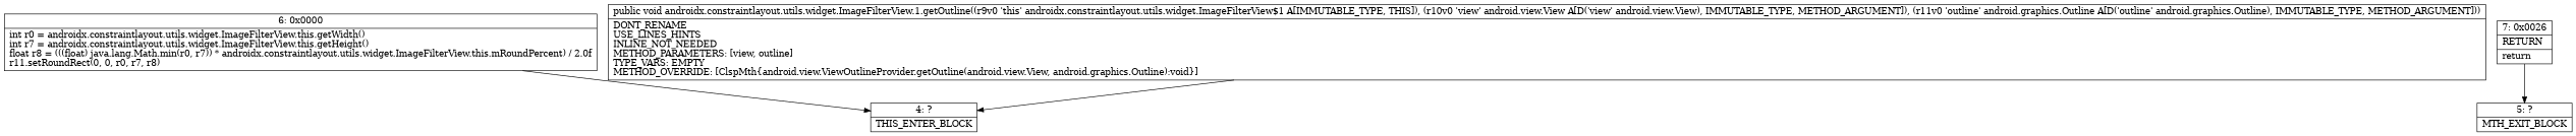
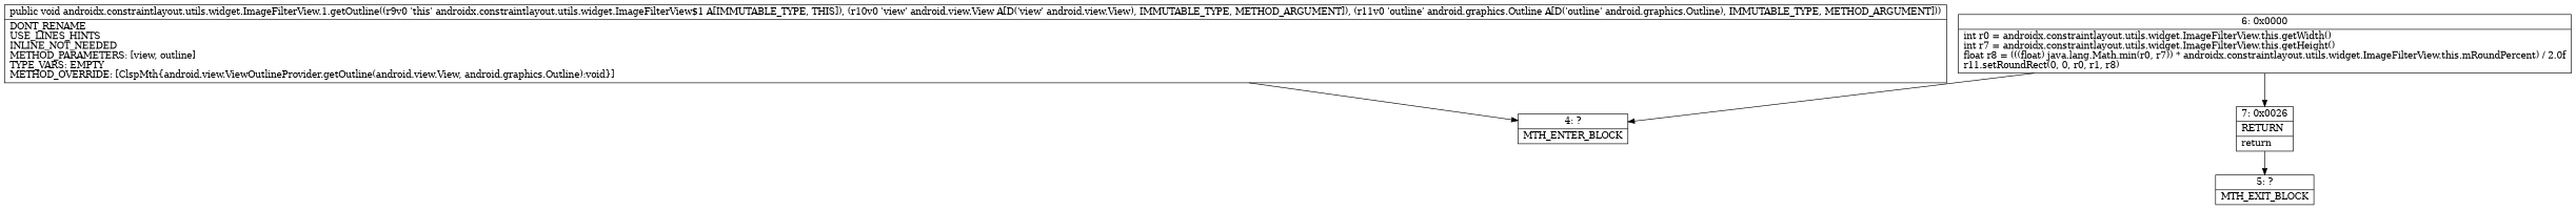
  digraph {
    node [shape=record]
-   n1 [label="{4\:\ ?|THIS_ENTER_BLOCK\l}"]
-   n2 [label="{6\:\ 0x0000|int r0 = androidx.constraintlayout.utils.widget.ImageFilterView.this.getWidth()\lint r7 = androidx.constraintlayout.utils.widget.ImageFilterView.this.getHeight()\lfloat r8 = (((float) java.lang.Math.min(r0, r7)) * androidx.constraintlayout.utils.widget.ImageFilterView.this.mRoundPercent) \/ 2.0f\lr11.setRoundRect(0, 0, r0, r7, r8)\l}"]
+   n1 [label="{4\:\ ?|MTH_ENTER_BLOCK\l}"]
+   n2 [label="{6\:\ 0x0000|int r0 = androidx.constraintlayout.utils.widget.ImageFilterView.this.getWidth()\lint r7 = androidx.constraintlayout.utils.widget.ImageFilterView.this.getHeight()\lfloat r8 = (((float) java.lang.Math.min(r0, r7)) * androidx.constraintlayout.utils.widget.ImageFilterView.this.mRoundPercent) \/ 2.0f\lr11.setRoundRect(0, 0, r0, r1, r8)\l}"]
    n3 [label="{7\:\ 0x0026|RETURN\l|return\l}"]
    n4 [label="{5\:\ ?|MTH_EXIT_BLOCK\l}"]
    n5 [label="{public void androidx.constraintlayout.utils.widget.ImageFilterView.1.getOutline((r9v0 'this' androidx.constraintlayout.utils.widget.ImageFilterView$1 A[IMMUTABLE_TYPE, THIS]), (r10v0 'view' android.view.View A[D('view' android.view.View), IMMUTABLE_TYPE, METHOD_ARGUMENT]), (r11v0 'outline' android.graphics.Outline A[D('outline' android.graphics.Outline), IMMUTABLE_TYPE, METHOD_ARGUMENT]))  | DONT_RENAME\lUSE_LINES_HINTS\lINLINE_NOT_NEEDED\lMETHOD_PARAMETERS: [view, outline]\lTYPE_VARS: EMPTY\lMETHOD_OVERRIDE: [ClspMth\{android.view.ViewOutlineProvider.getOutline(android.view.View, android.graphics.Outline):void\}]\l}"]
    n2 -> n1
+   n2 -> n3
    n3 -> n4
    n5 -> n1
  }
